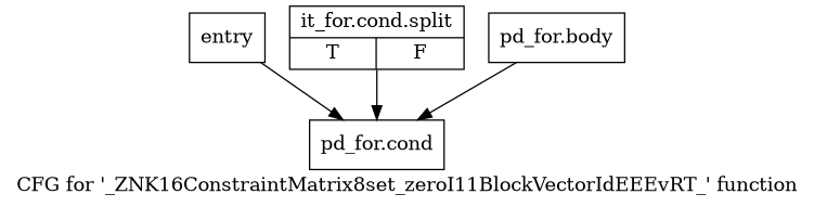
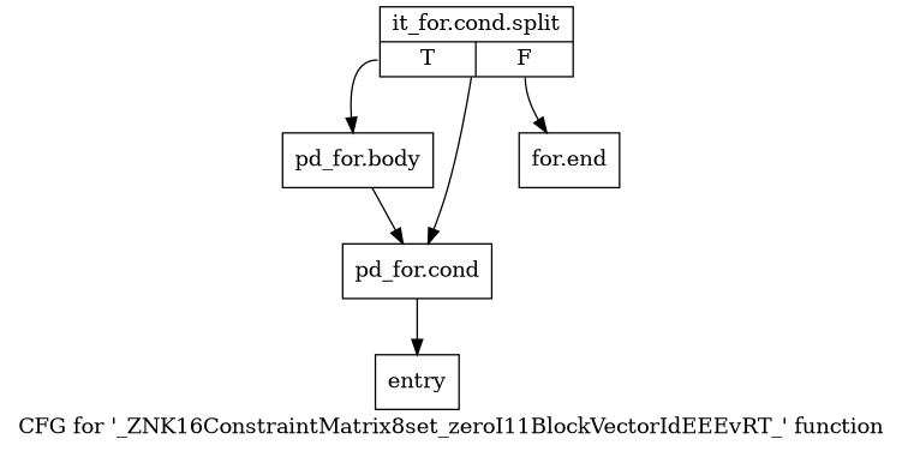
  digraph {
    label="CFG for '_ZNK16ConstraintMatrix8set_zeroI11BlockVectorIdEEEvRT_' function"
    node [shape=record]
    n1 [label="{entry}"]
    n2 [label="{pd_for.cond}"]
    n3 [label="{it_for.cond.split|{<s0>T|<s1>F}}"]
    n4 [label="{pd_for.body}"]
-   n1 -> n2
+   n5 [label="{for.end}"]
+   n2 -> n1
    n3 -> n2
+   n3 -> n4 [tailport=s0]
+   n3 -> n5 [tailport=s1]
    n4 -> n2
  }
